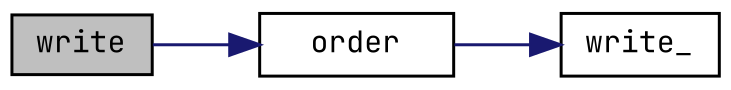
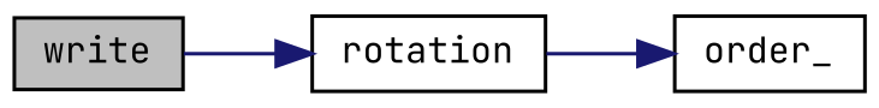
  digraph {
    fontname="JetBrains Mono"
    rankdir=LR
    node [color=black fontname="JetBrains Mono" fontsize=10 shape=record]
    edge [color=midnightblue fontname="JetBrains Mono" fontsize=10 labelfontname=Helvetica labelfontsize=10 style=solid]
    n1 [fillcolor=grey75 fontcolor=black height=0.2 label=write style=filled width=0.4]
-   n2 [height=0.2 label=order width=0.4]
-   n3 [height=0.2 label=write_ width=0.4]
+   n2 [height=0.2 label=rotation width=0.4]
+   n3 [height=0.2 label=order_ width=0.4]
    n1 -> n2
    n2 -> n3
  }
